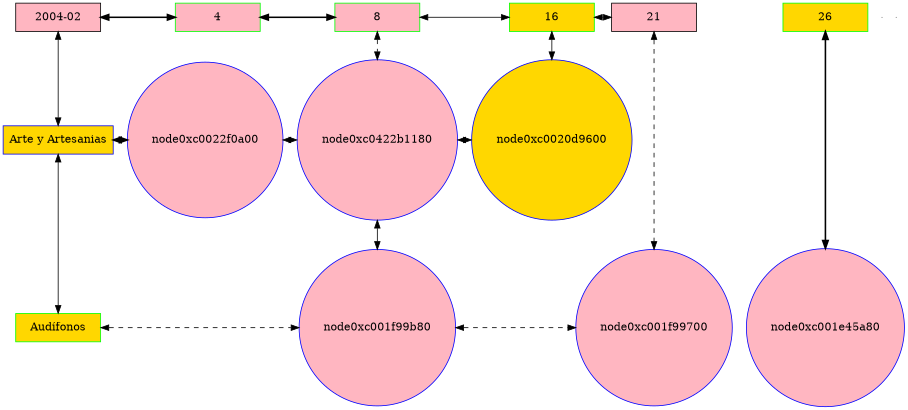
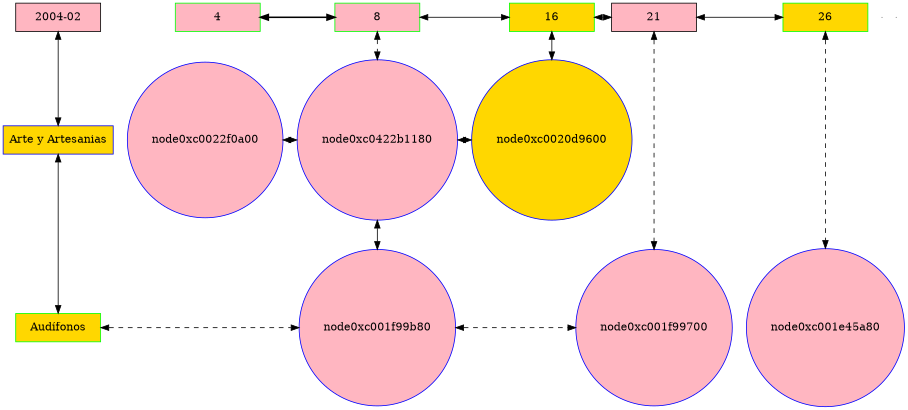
  digraph {
    node [fillcolor=lightpink group=1 shape=box style=filled color=blue]
    edge [dir=both style=solid]
    n1 [label="2004-02" width=1.5 color=""]
    n2 [color=green group=4 label=4 width=1.5]
    n3 [color=green group=8 label=8 width=1.5]
    n4 [color=green fillcolor=gold group=16 label=16 width=1.5]
    n5 [color=black group=21 label=21 width=1.5]
    n6 [color=green fillcolor=gold group=26 label=26 width=1.5]
    n7 [fillcolor=gold label="Arte y Artesanias" width=1.5]
    node0xc0022f0a00 [group=4 shape=circle width=0.5]
    n9 [group=8 label=node0xc0422b1180 shape=circle width=0.5]
    node0xc0020d9600 [fillcolor=gold group=16 shape=circle width=0.5]
    n11 [color=green fillcolor=gold label="Audífonos" width=1.5]
    node0xc001f99b80 [group=8 shape=circle width=0.5]
    node0xc001f99700 [group=21 shape=circle width=0.5]
    node0xc001e45a80 [group=26 shape=circle width=0.5]
    e0 [fillcolor=gold shape=point width=0 group="" color=""]
    e1 [fillcolor=gold shape=point width=0 group="" color=""]
    subgraph sub_1 {
      rank=same
      n1
      n2
    }
    subgraph sub_2 {
      rank=same
      n2
      n3
    }
    subgraph sub_3 {
      rank=same
      n3
      n4
    }
    subgraph sub_4 {
      rank=same
      n4
      n5
    }
    subgraph sub_5 {
      rank=same
      n5
      n6
    }
    subgraph sub_6 {
      rank=same
      n7
      node0xc0022f0a00
    }
    subgraph sub_7 {
      rank=same
      node0xc0022f0a00
      n9
    }
    subgraph sub_8 {
      rank=same
      n9
      node0xc0020d9600
    }
    subgraph sub_9 {
      rank=same
      n11
      node0xc001f99b80
    }
    subgraph sub_10 {
      rank=same
      node0xc001f99b80
      node0xc001f99700
    }
    subgraph sub_11 {
      rank=same
      node0xc001f99700
      node0xc001e45a80
    }
-   n1 -> n2 [style=bold]
    n1 -> n7
    n2 -> n3 [style=bold]
    n3 -> n4
    n3 -> n9 [style=dashed]
    n4 -> n5
    n4 -> node0xc0020d9600
+   n5 -> n6
    n5 -> node0xc001f99700 [style=dashed]
-   n6 -> node0xc001e45a80 [style=bold]
-   n7 -> node0xc0022f0a00 [style=bold]
+   n6 -> node0xc001e45a80 [style=dashed]
    n7 -> n11
    node0xc0022f0a00 -> n9 [style=dashed]
    n9 -> node0xc0020d9600
    n9 -> node0xc001f99b80
    n11 -> node0xc001f99b80 [style=dashed]
    node0xc001f99b80 -> node0xc001f99700 [style=dashed]
  }
